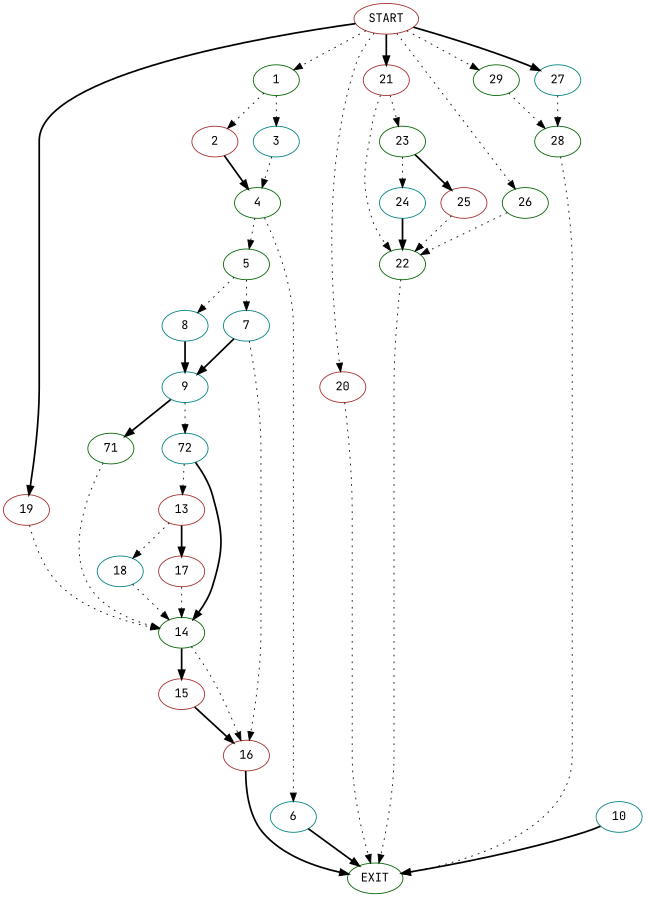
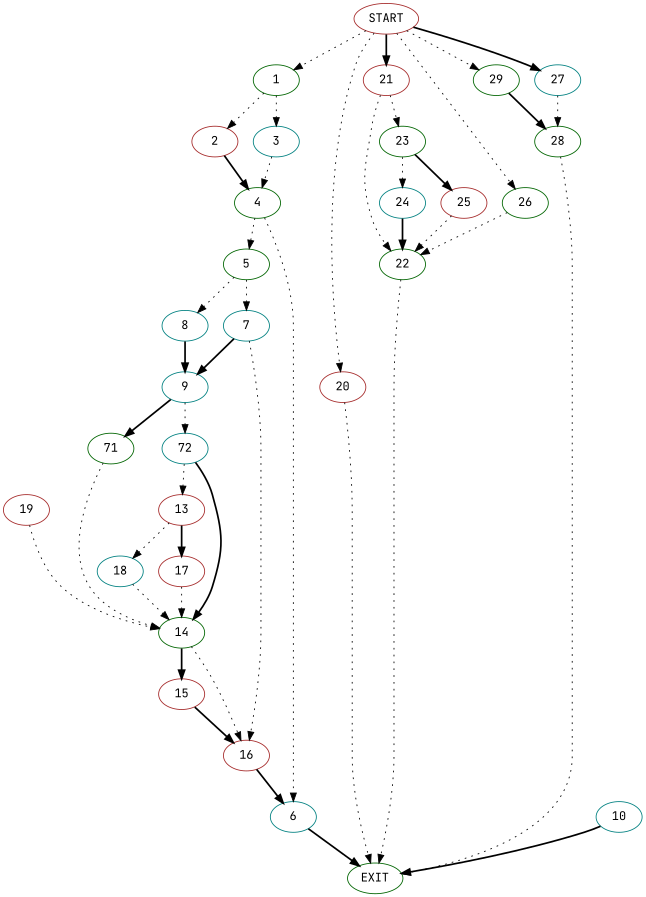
  digraph {
    fontname="JetBrains Mono"
    node [color=darkgreen fontname="JetBrains Mono"]
    edge [fontname="JetBrains Mono" style=dotted]
    n1 [color=brown label=START]
    1
    19 [color=brown]
    20 [color=brown]
    21 [color=brown]
    26
    27 [color=teal]
    29
    2 [color=brown]
    3 [color=teal]
    14
    n12 [label=EXIT]
    22
    23
    28
    4
    5
    6 [color=teal]
    7 [color=teal]
    8 [color=teal]
    9 [color=teal]
    16 [color=brown]
    n23 [label=71]
    n24 [color=teal label=72]
    10 [color=teal]
    13 [color=brown]
    15 [color=brown]
    17 [color=brown]
    18 [color=teal]
    24 [color=teal]
    25 [color=brown]
    n1 -> 1
-   n1 -> 19 [style=bold]
    n1 -> 20
    n1 -> 21 [style=bold]
    n1 -> 26
    n1 -> 27 [style=bold]
    n1 -> 29
    1 -> 2
    1 -> 3
    19 -> 14
    20 -> n12
    21 -> 22
    21 -> 23
    26 -> 22
    27 -> 28
-   29 -> 28
+   29 -> 28 [style=bold]
    2 -> 4 [style=bold]
    3 -> 4
    14 -> 16
    14 -> 15 [style=bold]
    22 -> n12
    23 -> 24
    23 -> 25 [style=bold]
    28 -> n12
    4 -> 5
    4 -> 6
    5 -> 7
    5 -> 8
    6 -> n12 [style=bold]
    7 -> 9 [style=bold]
    7 -> 16
    8 -> 9 [style=bold]
    9 -> n23 [style=bold]
    9 -> n24
-   16 -> n12 [style=bold]
+   16 -> 6 [style=bold]
    n23 -> 14
    n24 -> 14 [style=bold]
    n24 -> 13
    10 -> n12 [style=bold]
    13 -> 17 [style=bold]
    13 -> 18
    15 -> 16 [style=bold]
    17 -> 14
    18 -> 14
    24 -> 22 [style=bold]
    25 -> 22
  }
